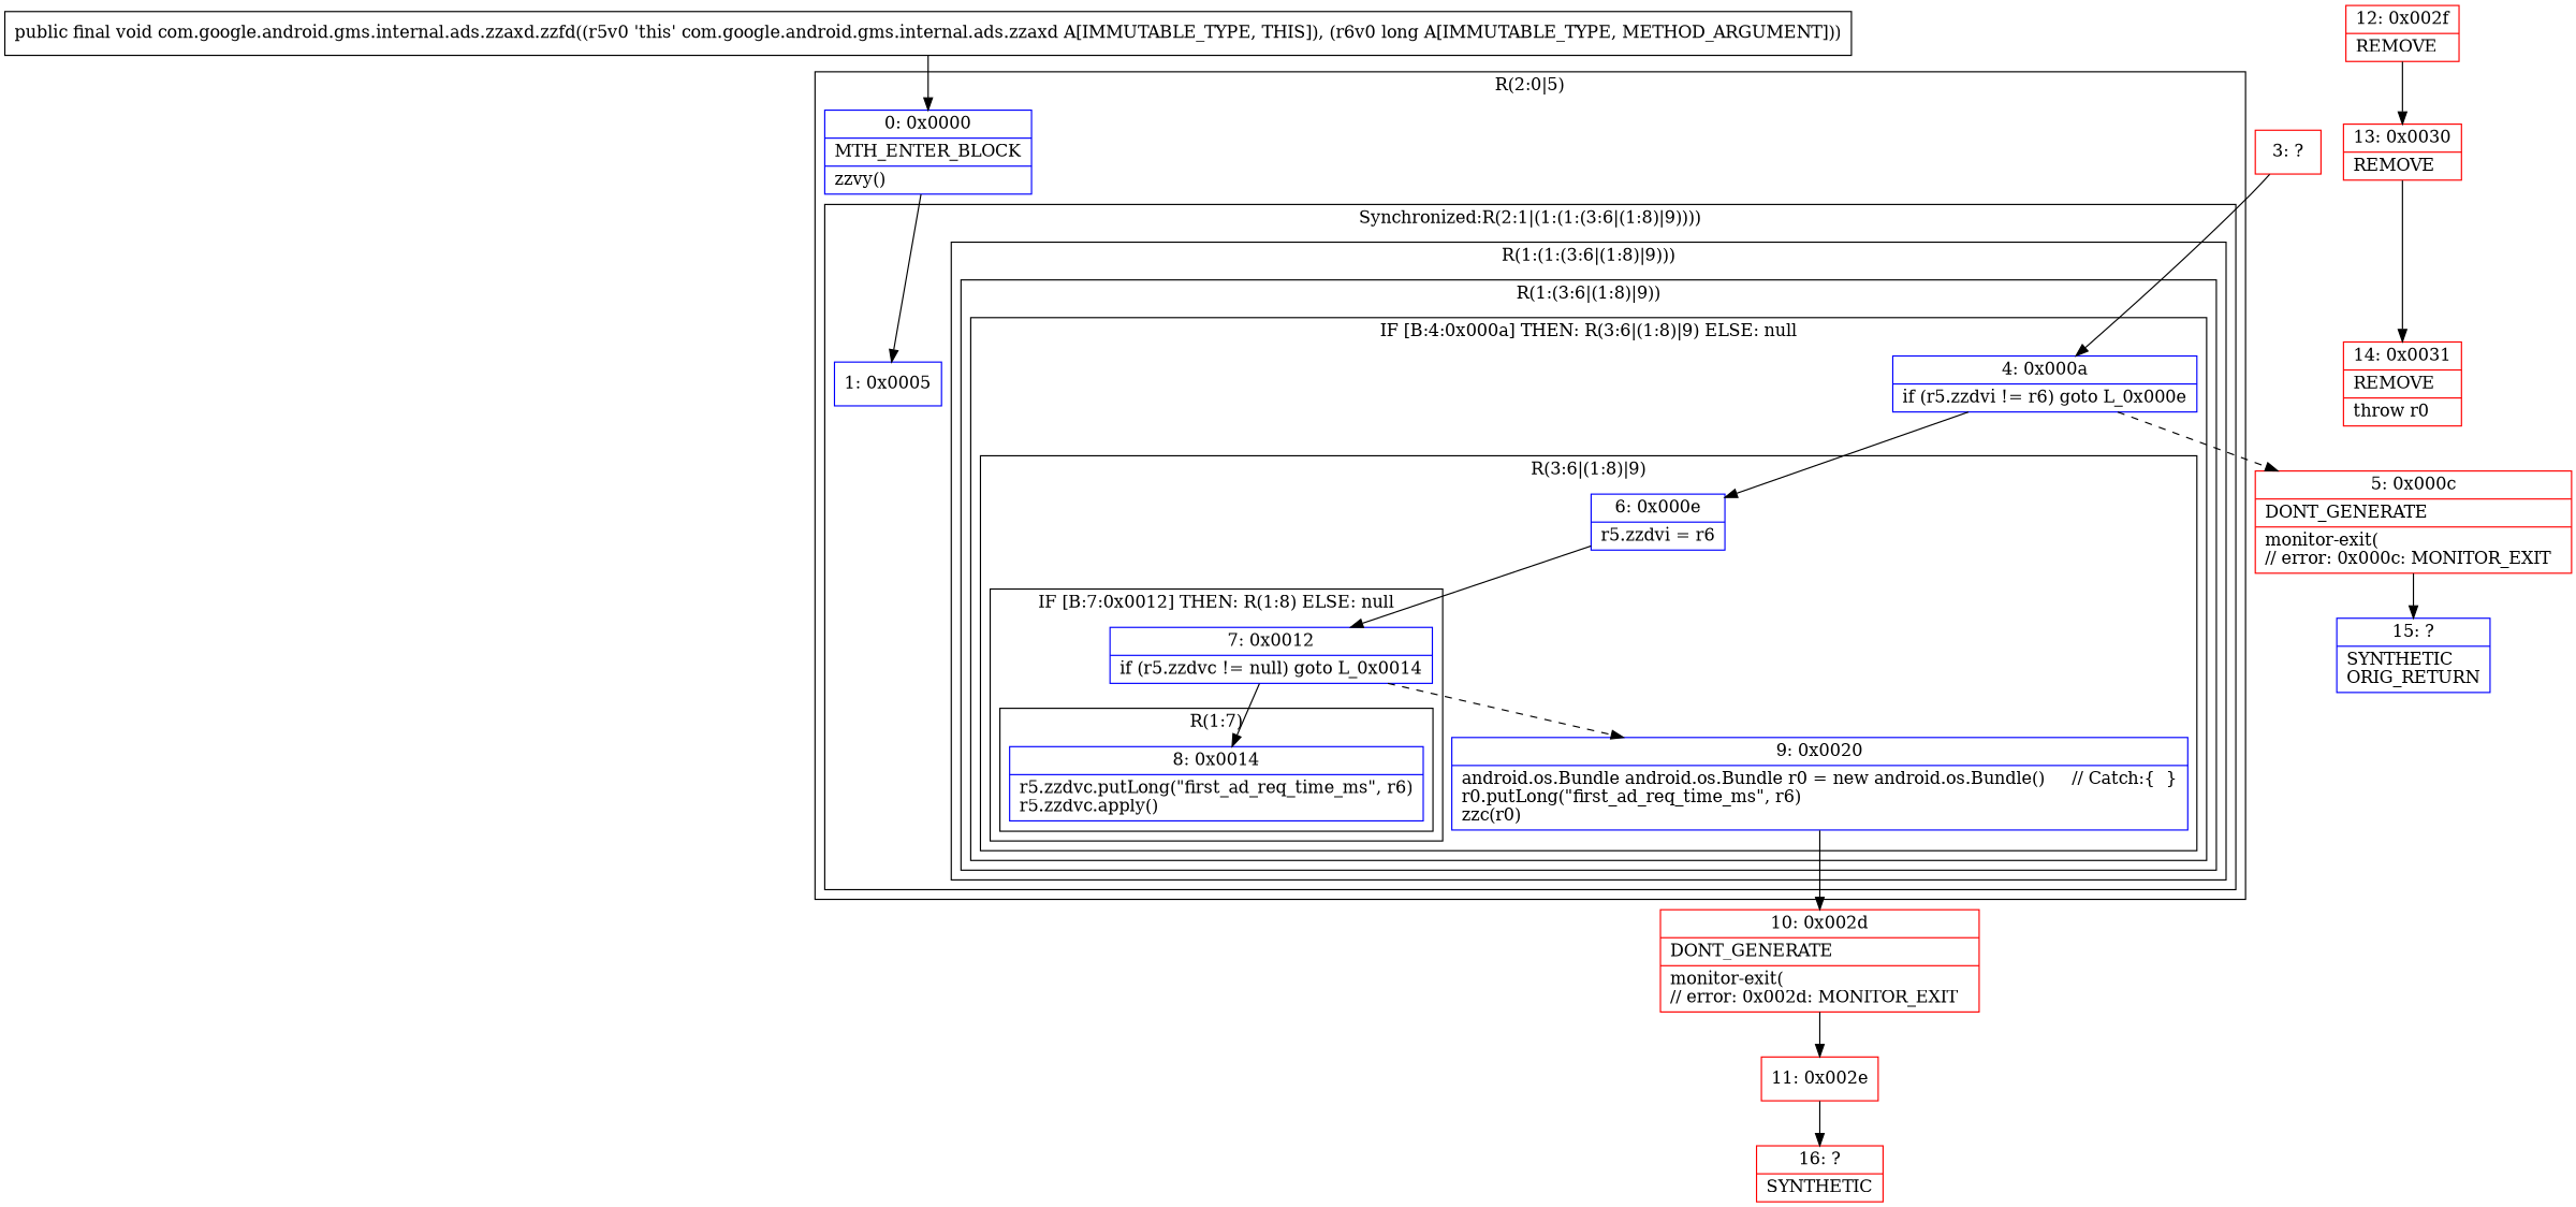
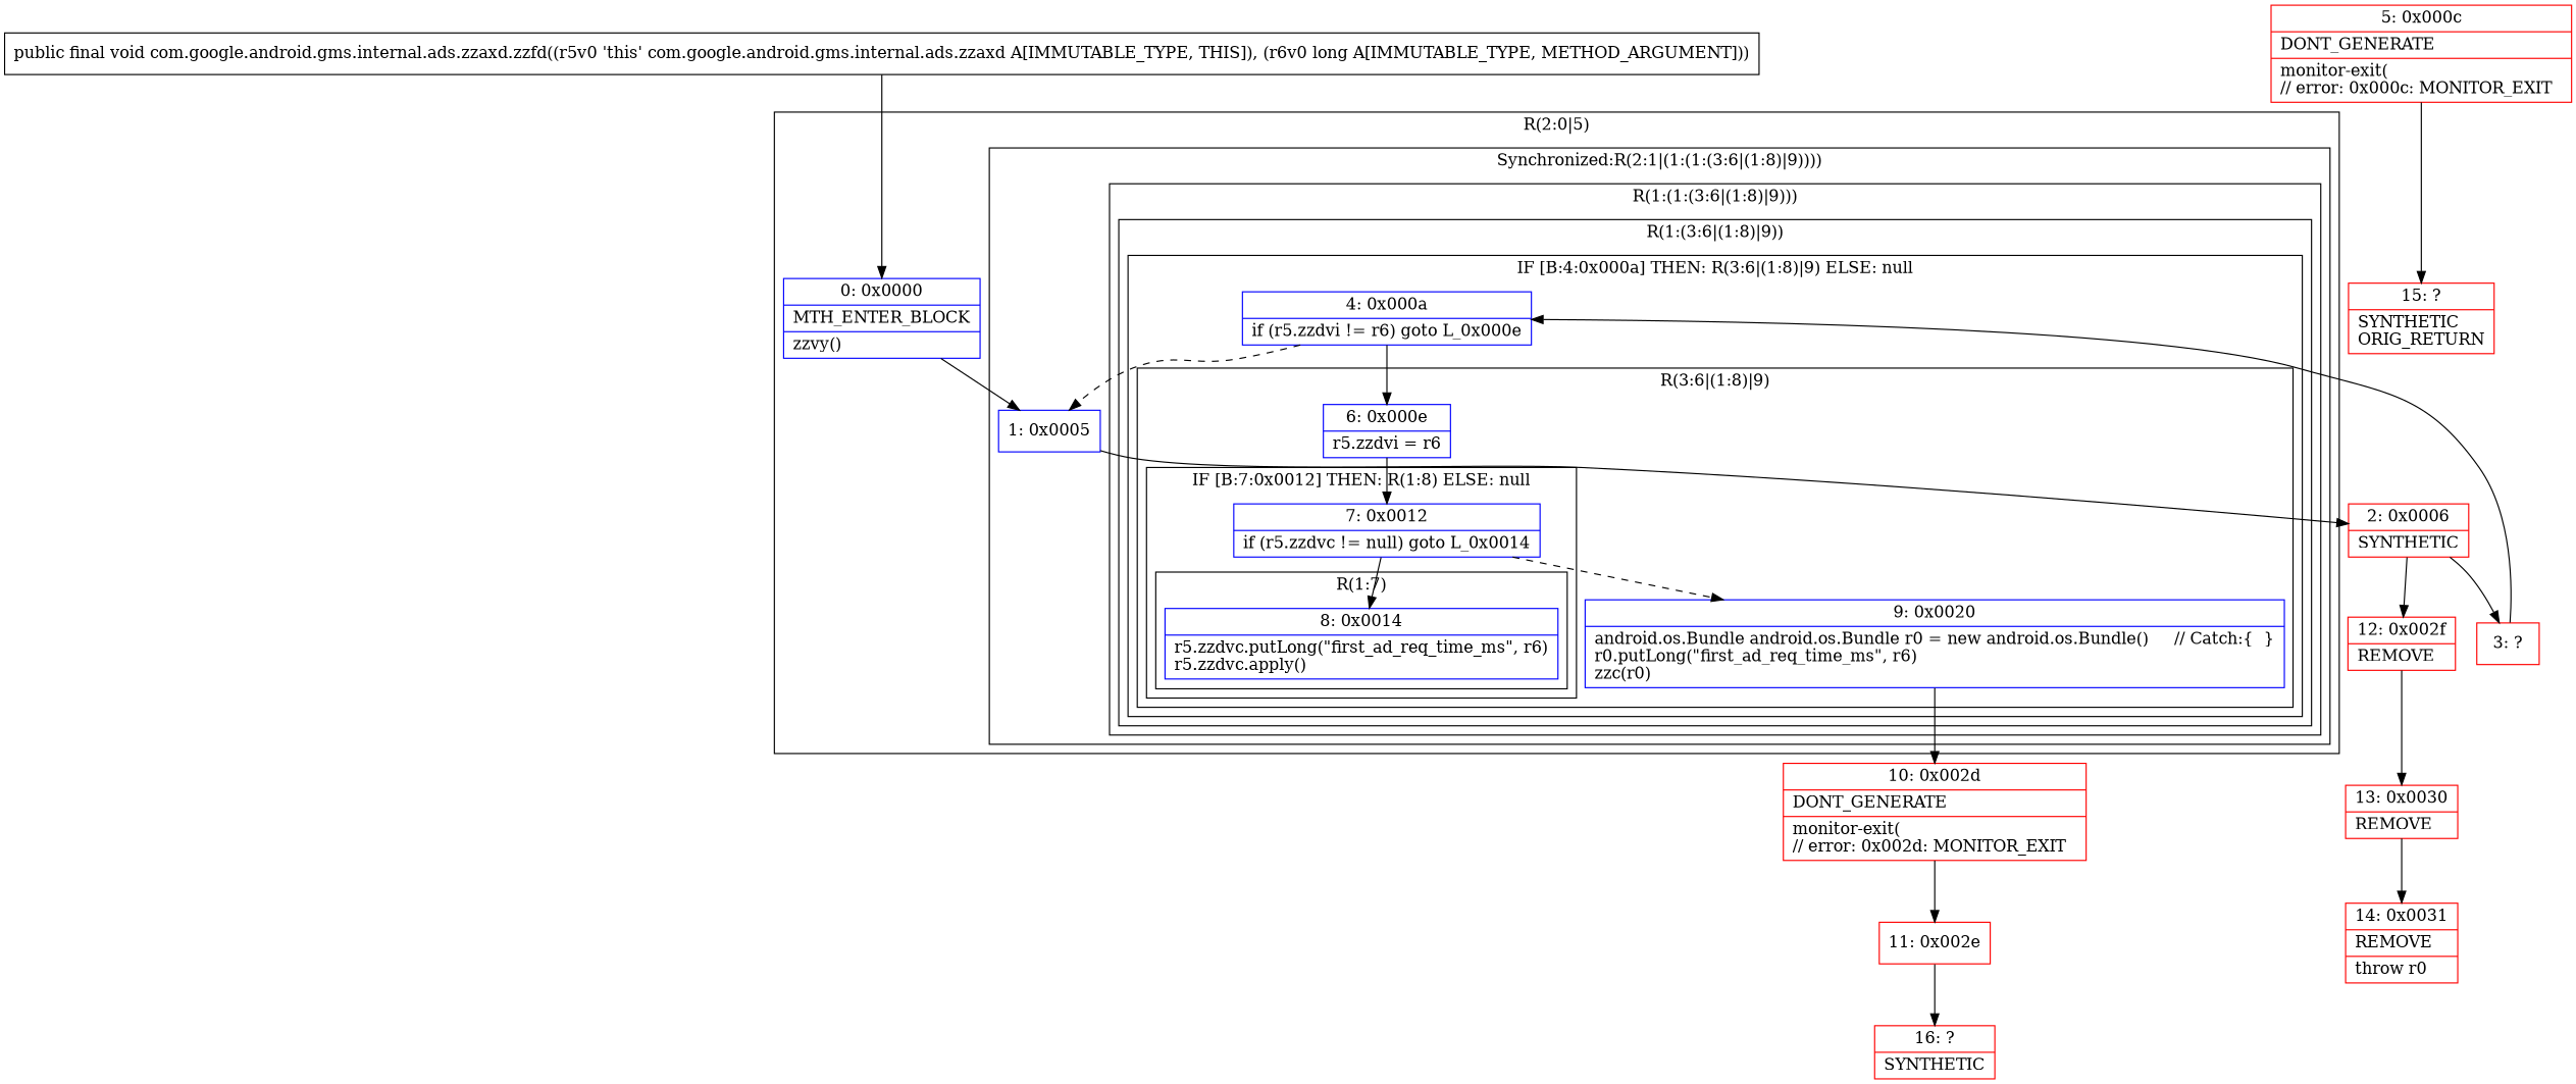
  digraph {
    node [color=red shape=record]
    n1 [color=blue label="{8\:\ 0x0014|r5.zzdvc.putLong(\"first_ad_req_time_ms\", r6)\lr5.zzdvc.apply()\l}"]
    n2 [color=blue label="{7\:\ 0x0012|if (r5.zzdvc != null) goto L_0x0014\l}"]
    n3 [color=blue label="{6\:\ 0x000e|r5.zzdvi = r6\l}"]
    n4 [color=blue label="{9\:\ 0x0020|android.os.Bundle android.os.Bundle r0 = new android.os.Bundle()     \/\/ Catch:\{  \}\lr0.putLong(\"first_ad_req_time_ms\", r6)\lzzc(r0)\l}"]
    n5 [color=blue label="{4\:\ 0x000a|if (r5.zzdvi != r6) goto L_0x000e\l}"]
    n6 [color=blue label="{1\:\ 0x0005}"]
    n7 [color=blue label="{0\:\ 0x0000|MTH_ENTER_BLOCK\l|zzvy()\l}"]
    n8 [label="{10\:\ 0x002d|DONT_GENERATE\l|monitor\-exit(\l\/\/ error: 0x002d: MONITOR_EXIT  \l}"]
    n9 [label="{5\:\ 0x000c|DONT_GENERATE\l|monitor\-exit(\l\/\/ error: 0x000c: MONITOR_EXIT  \l}"]
+   n10 [label="{2\:\ 0x0006|SYNTHETIC\l}"]
    n11 [label="{3\:\ ?}"]
    n12 [label="{12\:\ 0x002f|REMOVE\l}"]
-   n13 [color=blue label="{15\:\ ?|SYNTHETIC\lORIG_RETURN\l}"]
+   n13 [label="{15\:\ ?|SYNTHETIC\lORIG_RETURN\l}"]
    n14 [label="{11\:\ 0x002e}"]
    n15 [label="{13\:\ 0x0030|REMOVE\l}"]
    n16 [label="{16\:\ ?|SYNTHETIC\l}"]
    n17 [label="{14\:\ 0x0031|REMOVE\l|throw r0\l}"]
    n18 [label="{public final void com.google.android.gms.internal.ads.zzaxd.zzfd((r5v0 'this' com.google.android.gms.internal.ads.zzaxd A[IMMUTABLE_TYPE, THIS]), (r6v0 long A[IMMUTABLE_TYPE, METHOD_ARGUMENT])) }" color=""]
    subgraph cluster_1 {
      label="R(2:0|5)"
      n7
      subgraph cluster_2 {
        label="Synchronized:R(2:1|(1:(1:(3:6|(1:8)|9))))"
        n6
        subgraph cluster_3 {
          label="R(1:(1:(3:6|(1:8)|9)))"
          subgraph cluster_4 {
            label="R(1:(3:6|(1:8)|9))"
            subgraph cluster_5 {
              label="IF [B:4:0x000a] THEN: R(3:6|(1:8)|9) ELSE: null"
              n5
              subgraph cluster_6 {
                label="R(3:6|(1:8)|9)"
                n3
                n4
                subgraph cluster_7 {
                  label="IF [B:7:0x0012] THEN: R(1:8) ELSE: null"
                  n2
                  subgraph cluster_8 {
                    label="R(1:7)"
                    n1
                  }
                }
              }
            }
          }
        }
      }
    }
    n2 -> n1
    n2 -> n4 [style=dashed]
    n3 -> n2
    n4 -> n8
    n5 -> n3
-   n5 -> n9 [style=dashed]
+   n5 -> n6 [style=dashed]
+   n6 -> n10
    n7 -> n6
    n8 -> n14
    n9 -> n13
+   n10 -> n11
+   n10 -> n12
    n11 -> n5
    n12 -> n15
    n14 -> n16
    n15 -> n17
    n18 -> n7
  }
